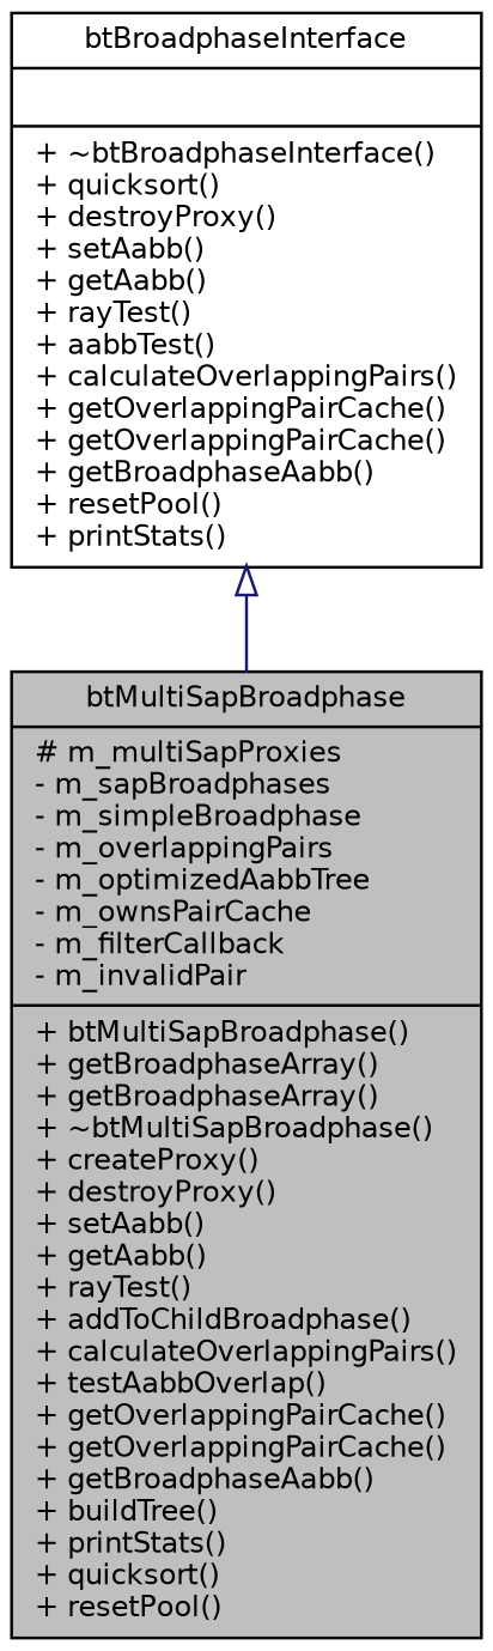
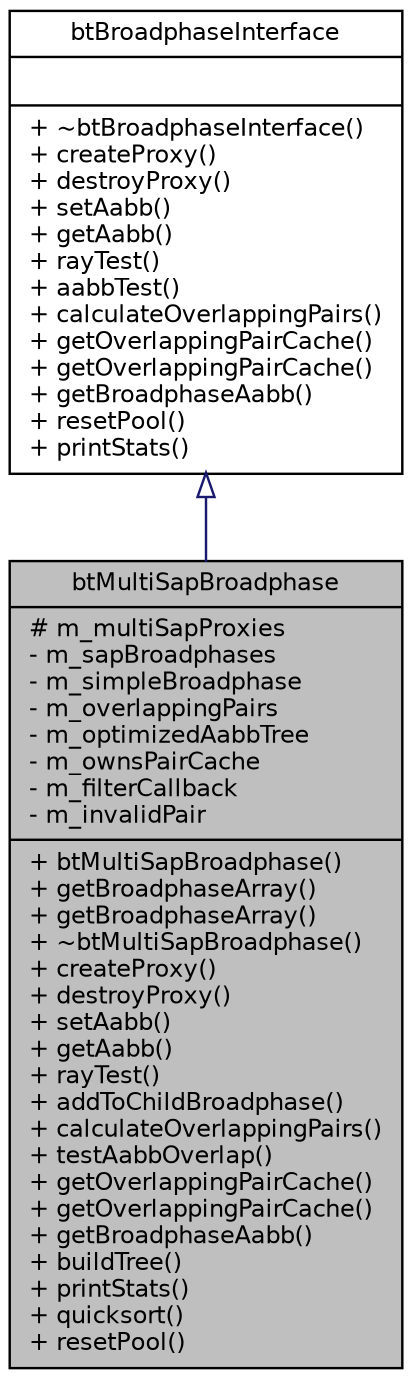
  digraph {
    node [color=black fontname=Helvetica fontsize=10 shape=record style=filled]
    n1 [fillcolor=grey75 fontcolor=black height=0.2 label="{btMultiSapBroadphase\n|# m_multiSapProxies\l- m_sapBroadphases\l- m_simpleBroadphase\l- m_overlappingPairs\l- m_optimizedAabbTree\l- m_ownsPairCache\l- m_filterCallback\l- m_invalidPair\l|+ btMultiSapBroadphase()\l+ getBroadphaseArray()\l+ getBroadphaseArray()\l+ ~btMultiSapBroadphase()\l+ createProxy()\l+ destroyProxy()\l+ setAabb()\l+ getAabb()\l+ rayTest()\l+ addToChildBroadphase()\l+ calculateOverlappingPairs()\l+ testAabbOverlap()\l+ getOverlappingPairCache()\l+ getOverlappingPairCache()\l+ getBroadphaseAabb()\l+ buildTree()\l+ printStats()\l+ quicksort()\l+ resetPool()\l}" width=0.4]
-   n2 [fillcolor=white height=0.2 label="{btBroadphaseInterface\n||+ ~btBroadphaseInterface()\l+ quicksort()\l+ destroyProxy()\l+ setAabb()\l+ getAabb()\l+ rayTest()\l+ aabbTest()\l+ calculateOverlappingPairs()\l+ getOverlappingPairCache()\l+ getOverlappingPairCache()\l+ getBroadphaseAabb()\l+ resetPool()\l+ printStats()\l}" width=0.4]
+   n2 [fillcolor=white height=0.2 label="{btBroadphaseInterface\n||+ ~btBroadphaseInterface()\l+ createProxy()\l+ destroyProxy()\l+ setAabb()\l+ getAabb()\l+ rayTest()\l+ aabbTest()\l+ calculateOverlappingPairs()\l+ getOverlappingPairCache()\l+ getOverlappingPairCache()\l+ getBroadphaseAabb()\l+ resetPool()\l+ printStats()\l}" width=0.4]
    n2 -> n1 [arrowtail=empty color=midnightblue dir=back fontname=Helvetica fontsize=10 labelfontname=Helvetica labelfontsize=10 style=solid]
  }
